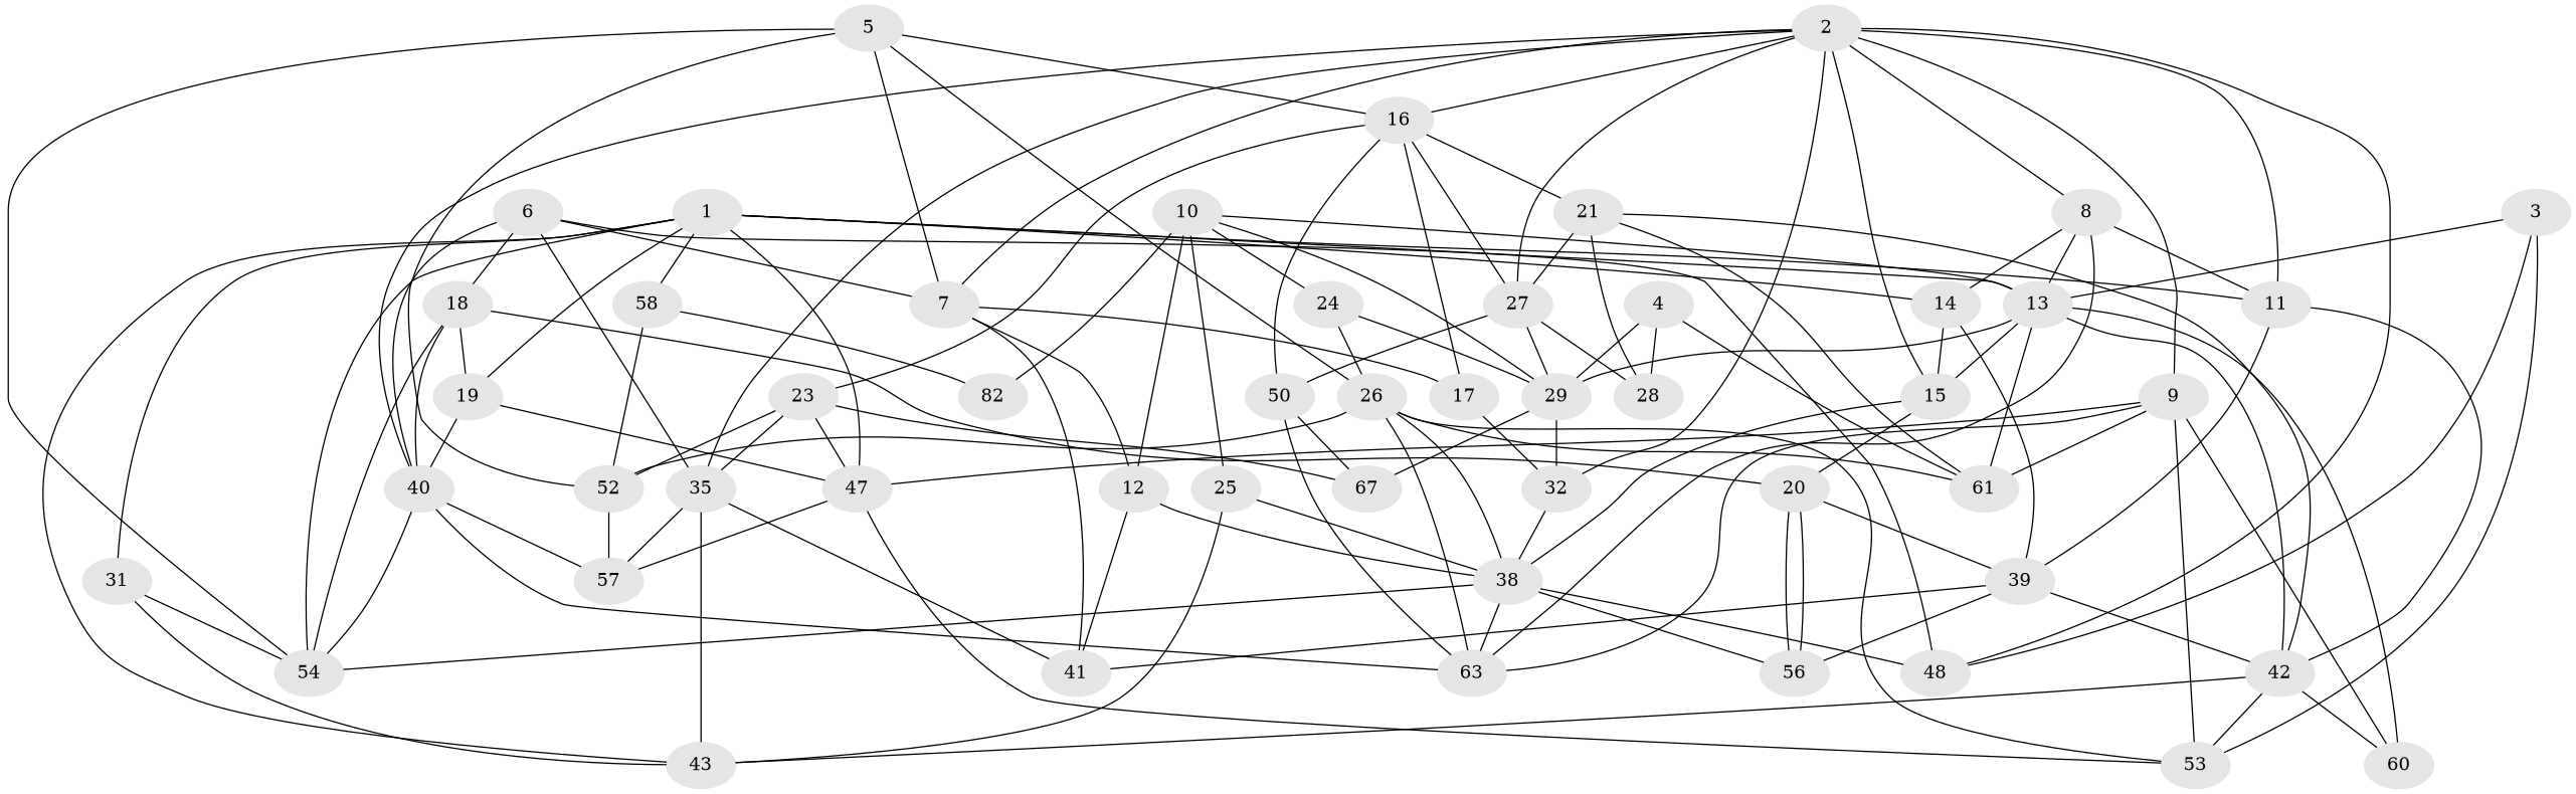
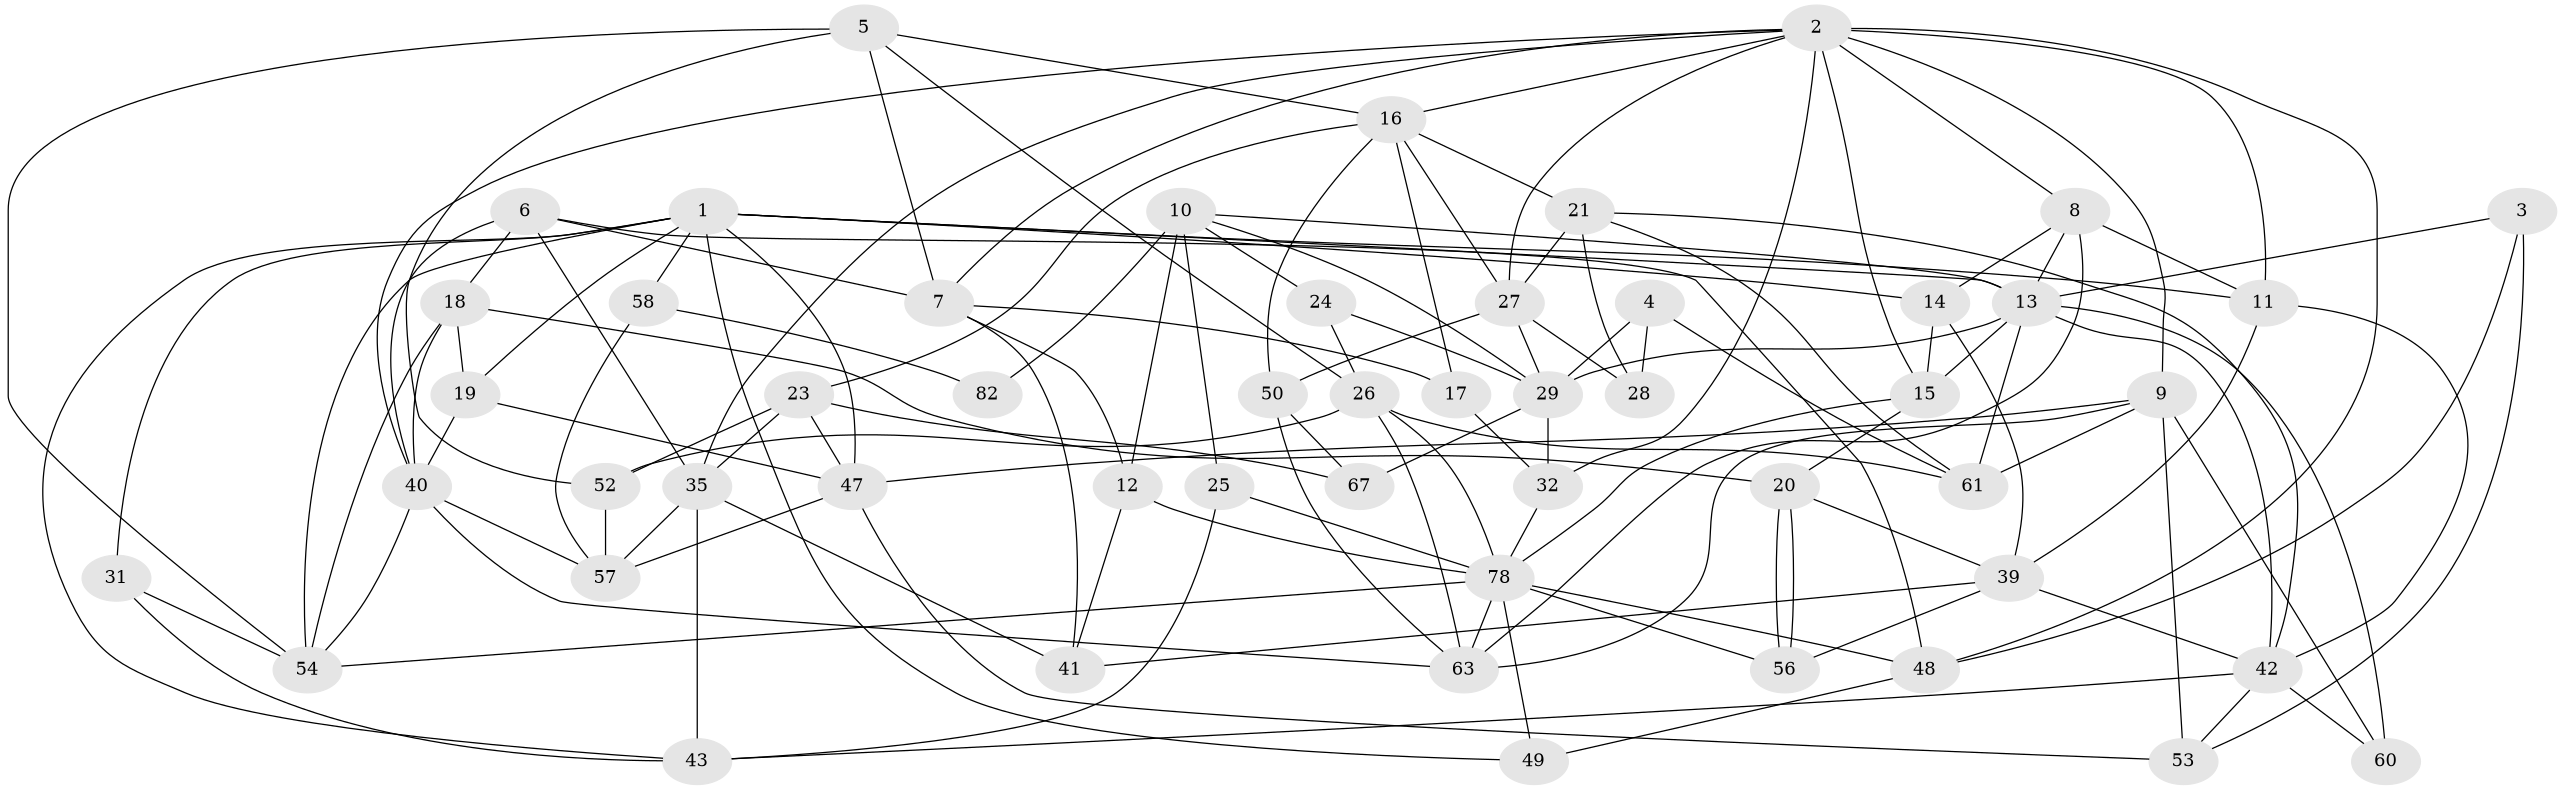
  graph {
    node [color=gray90 style=filled]
    1 [super="+81"]
    11 [super="+37"]
    13 [super="+22"]
    14 [super="+69"]
    19
    31
    43
    47 [super="+65"]
+   49
    n10 [label=58]
    54 [super="+59"]
    39 [super="+64"]
    42 [super="+62"]
    15
    29 [super="+36"]
    61
    60
    40 [super="+58"]
    53 [super="+83"]
    57 [super="+76"]
    52 [super="+85"]
    82
    2 [super="+84"]
    7
    8 [super="+68"]
    9 [super="+34"]
    16 [super="+87"]
    27 [super="+45"]
    32
    35 [super="+44"]
    48 [super="+55"]
    12 [super="+79"]
    17
    41
    63 [super="+73"]
-   38 [super="+46"]
+   38 [super="+46" label=78]
    20 [super="+74"]
    21 [super="+77"]
    23 [super="+75"]
    50
    28 [super="+33"]
    3
    4
    67 [super="+86"]
    5 [super="+80"]
    26 [super="+70"]
    6 [super="+72"]
    18 [super="+71"]
    10 [super="+78"]
    24
    25 [super="+30"]
    56
    1 -- 11
    1 -- 13
    1 -- 14
    1 -- 19
    1 -- 31
    1 -- 43
    1 -- 47
+   1 -- 49
    1 -- n10
    1 -- 54
    11 -- 39
    11 -- 42
    13 -- 42
    13 -- 15
    13 -- 29 [weight=2]
    13 -- 61
    13 -- 60
    14 -- 39
    14 -- 15
    19 -- 47
    19 -- 40
    31 -- 43
    31 -- 54
    47 -- 53
    47 -- 57
-   n10 -- 52
+   n10 -- 57
    n10 -- 82
    39 -- 42
    39 -- 41
    39 -- 56
    42 -- 43
    42 -- 60
    42 -- 53
    15 -- 38
    15 -- 20
    29 -- 32
    29 -- 67 [weight=2]
    40 -- 54
    40 -- 57
    40 -- 63
    52 -- 57
    2 -- 11
    2 -- 15
    2 -- 40
    2 -- 7
    2 -- 8
    2 -- 9
    2 -- 16
    2 -- 27
    2 -- 32
    2 -- 35
    2 -- 48
    7 -- 12
    7 -- 17
    7 -- 41
    8 -- 11
    8 -- 13
    8 -- 14
    8 -- 63 [weight=2]
    9 -- 47
    9 -- 61
    9 -- 60
    9 -- 53
    9 -- 63
    16 -- 27
    16 -- 17
    16 -- 21
    16 -- 23
    16 -- 50
    27 -- 29
    27 -- 50
    27 -- 28
    32 -- 38
    35 -- 43
    35 -- 57
    35 -- 41
+   48 -- 49
    12 -- 41
    12 -- 38
    17 -- 32
+   38 -- 49
    38 -- 54
    38 -- 48
    38 -- 63
    38 -- 56
    20 -- 39
    20 -- 56
    20 -- 56
    21 -- 42
    21 -- 61
    21 -- 27
    21 -- 28
    23 -- 47
    23 -- 52 [weight=2]
    23 -- 35
    23 -- 67
    50 -- 63
    50 -- 67
    3 -- 13
    3 -- 53
    3 -- 48
    4 -- 29
    4 -- 61
    4 -- 28
    5 -- 54
    5 -- 52
    5 -- 7
    5 -- 16
    5 -- 26
    26 -- 61
-   26 -- 53
    26 -- 52
    26 -- 63
    26 -- 38
    6 -- 40
    6 -- 7
    6 -- 35
    6 -- 48
    6 -- 18
    18 -- 19
    18 -- 54
    18 -- 40
    18 -- 20
    10 -- 13
    10 -- 29
    10 -- 82
    10 -- 12
    10 -- 24
    10 -- 25
    24 -- 29
    24 -- 26
    25 -- 43
    25 -- 38 [weight=2]
  }
